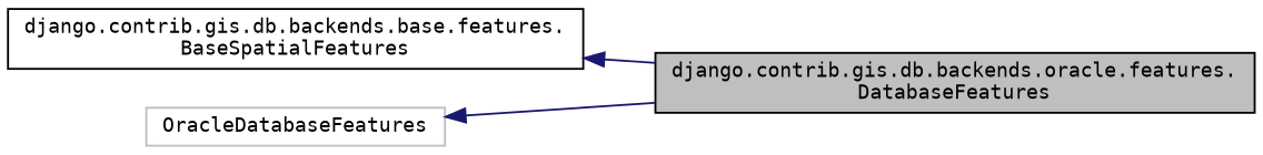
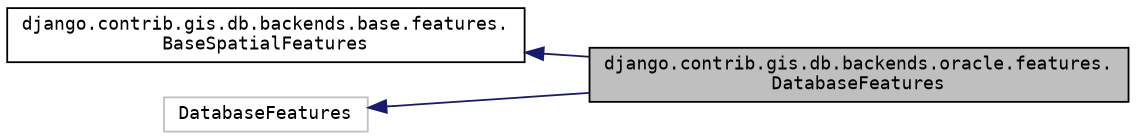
  digraph {
    rankdir=LR
    fontname="DejaVu Sans Mono"
    node [color=black fillcolor=white fontname="DejaVu Sans Mono" fontsize=10 shape=record style=filled]
    edge [color=midnightblue dir=back fontname="DejaVu Sans Mono" fontsize=10 labelfontname=Helvetica labelfontsize=10 style=solid]
    n1 [fillcolor=grey75 fontcolor=black height=0.2 label="django.contrib.gis.db.backends.oracle.features.\lDatabaseFeatures" width=0.4]
    n2 [height=0.2 label="django.contrib.gis.db.backends.base.features.\lBaseSpatialFeatures" width=0.4]
-   n3 [color=grey75 height=0.2 label=OracleDatabaseFeatures width=0.4]
+   n3 [color=grey75 height=0.2 label=DatabaseFeatures width=0.4]
    n2 -> n1
    n3 -> n1
  }
